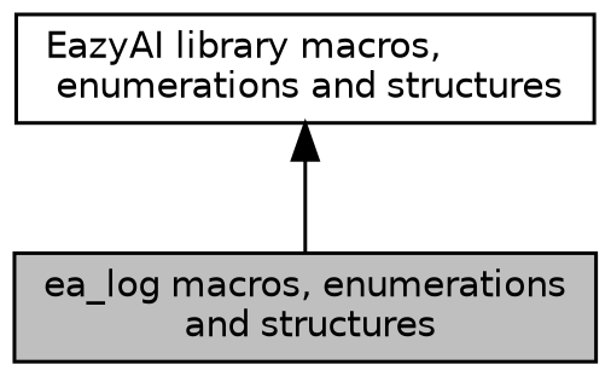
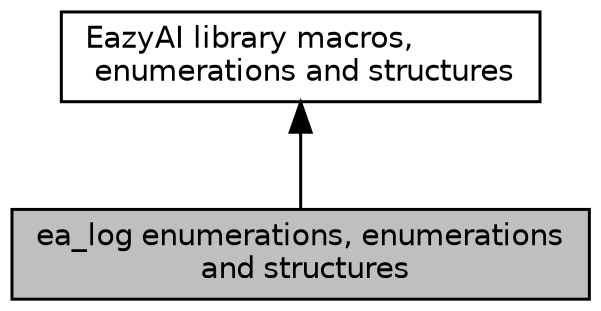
  digraph {
    rankdir=TB
    node [color=black fontname=Helvetica fontsize=10 shape=box]
    n1 [height=0.2 label="EazyAI library macros,\l enumerations and structures" width=0.4]
-   n2 [fillcolor=grey75 fontcolor=black height=0.2 label="ea_log macros, enumerations\l and structures" style=filled width=0.4]
+   n2 [fillcolor=grey75 fontcolor=black height=0.2 label="ea_log enumerations, enumerations\l and structures" style=filled width=0.4]
    n1 -> n2 [dir=back fontname=Helvetica fontsize=10 labelfontname=Helvetica labelfontsize=10 shape=plaintext style=solid]
  }
